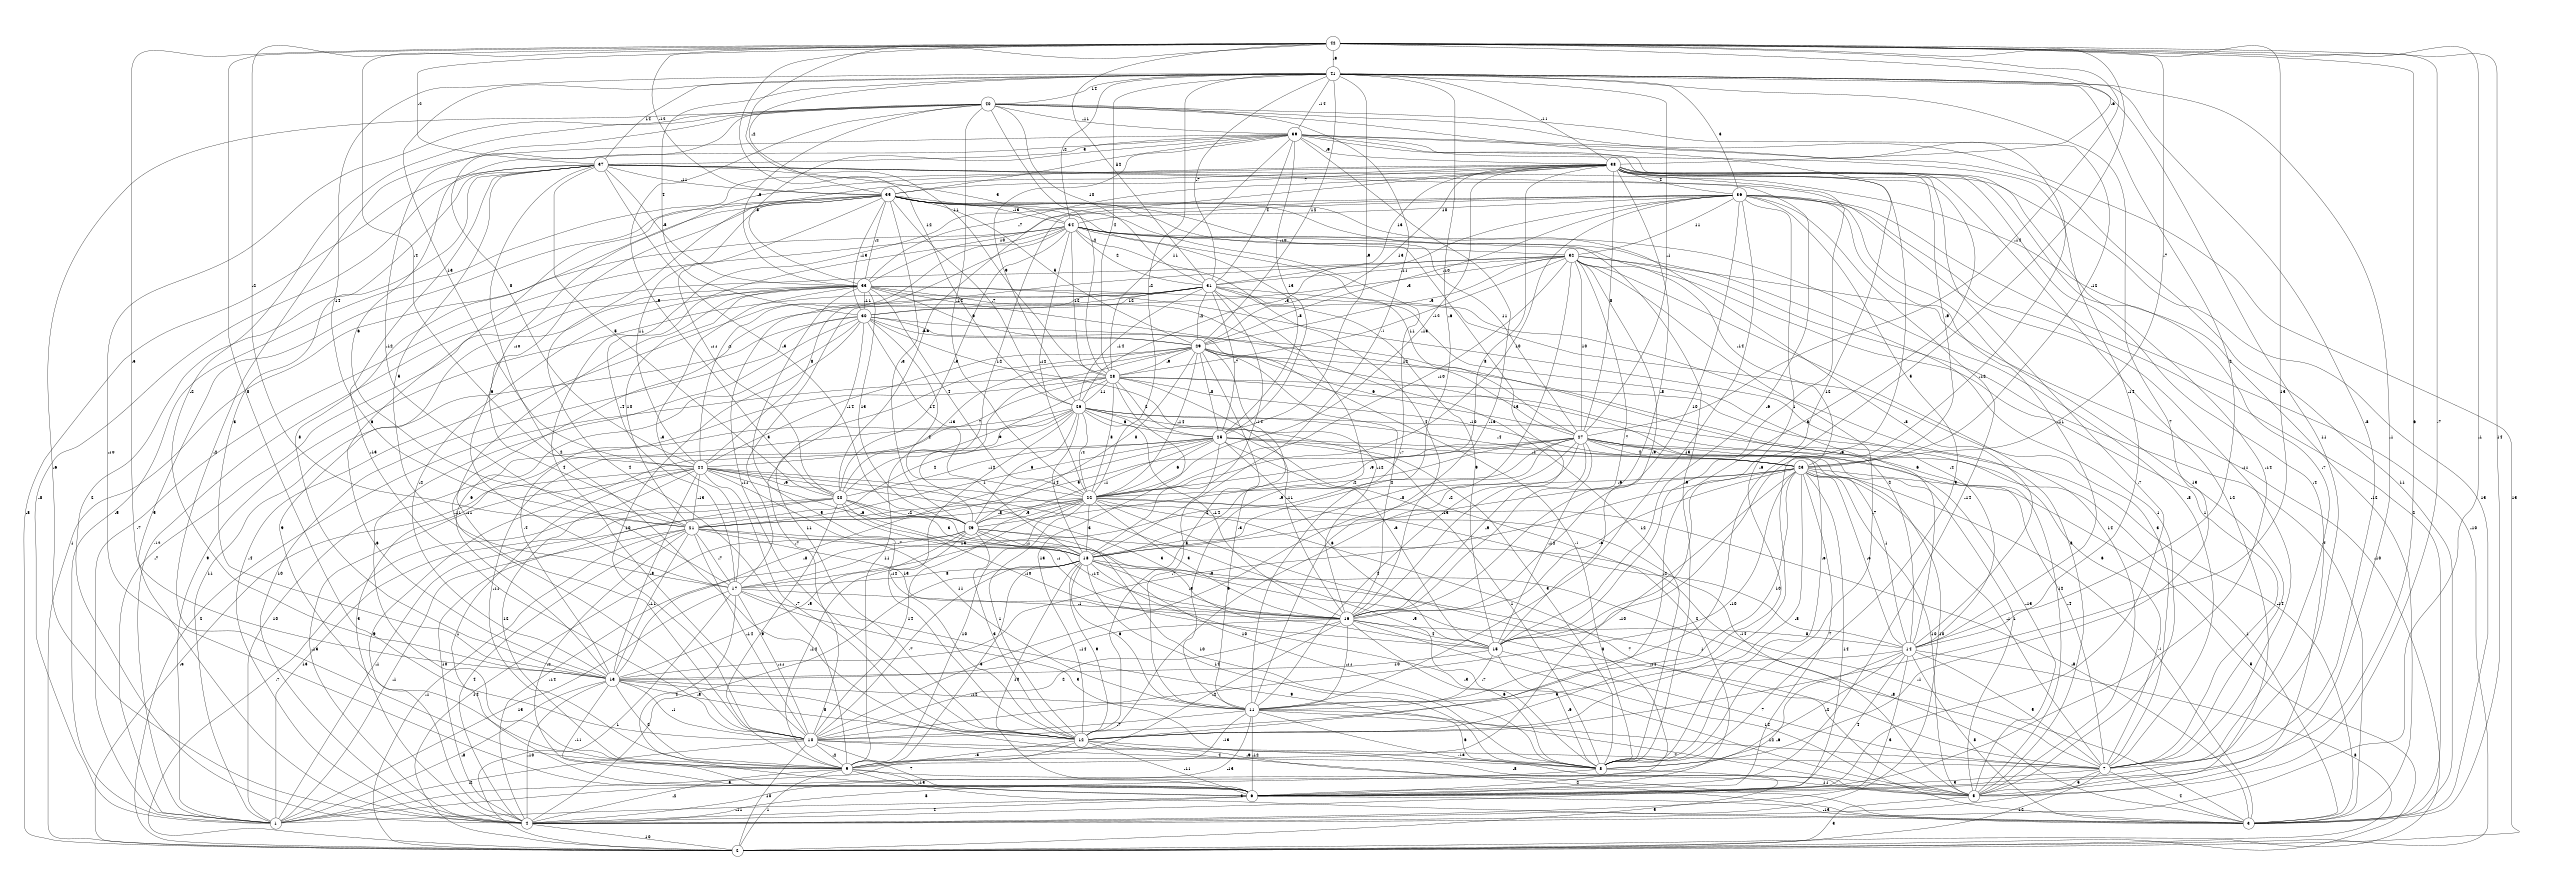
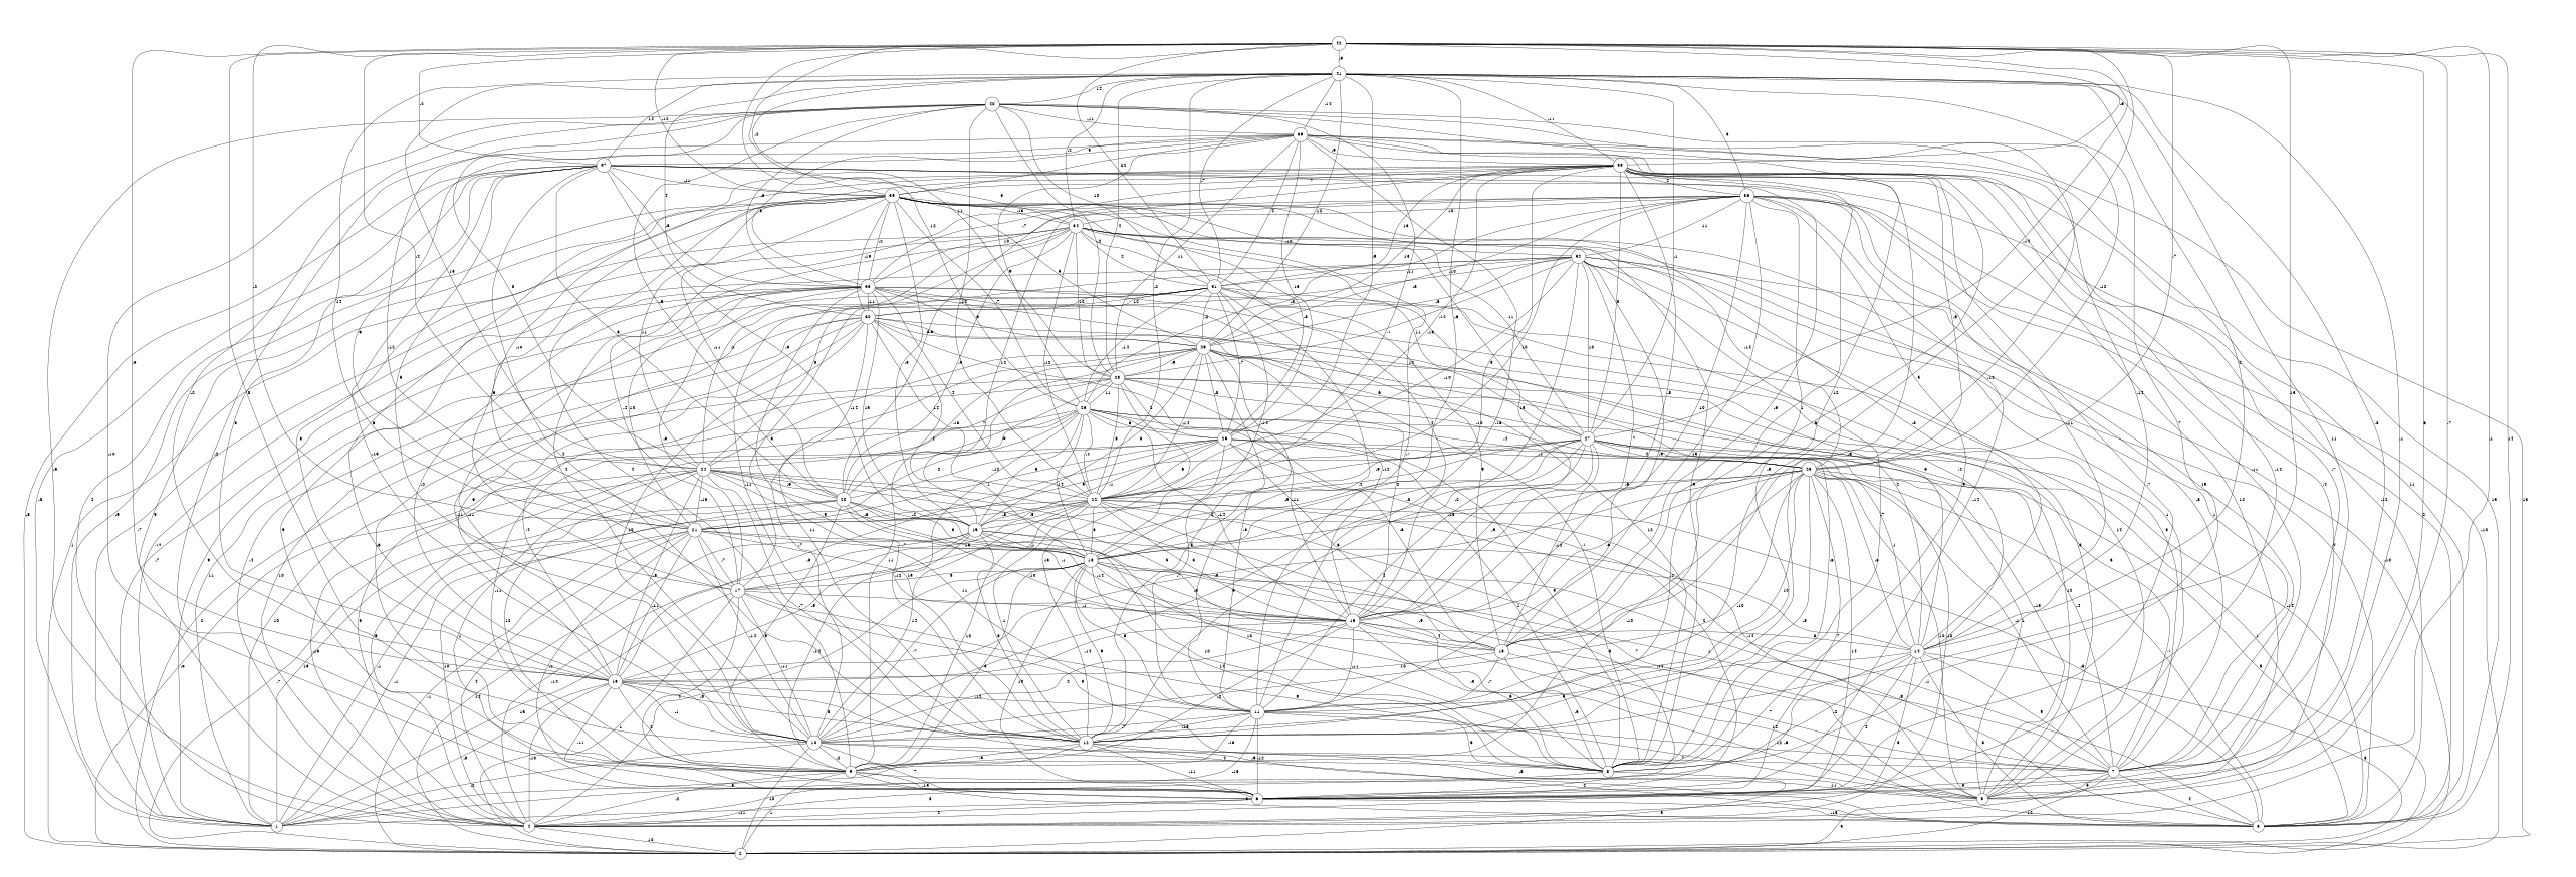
  graph {
    fontname="Helvetica,Arial,sans-serif"
    node [shape=circle]
    42
    3
    4
    5
    6
    10
    11
    12
    13
    21
    23
    24
    26
    27
    28
    31
    35
    37
    38
    41
    2
    1
    7
    8
    9
    18
    17
    16
    14
    22
    15
    20
-   19 [label=49]
+   19
    25
    29
    30
    34
    33
    36
    39
    40
    32
    42 -- 3 [label=14]
    42 -- 4 [label=-1]
    42 -- 5 [label=-7]
    42 -- 6 [label=6]
    42 -- 10 [label=8]
    42 -- 11 [label=5]
    42 -- 12 [label=13]
    42 -- 13 [label=-5]
    42 -- 21 [label=-2]
    42 -- 23 [label=-7]
    42 -- 24 [label=-4]
    42 -- 26 [label=12]
    42 -- 27 [label=-14]
    42 -- 28 [label=11]
    42 -- 31 [label=1]
    42 -- 35 [label=-12]
    42 -- 37 [label=-2]
    42 -- 38 [label=-6]
    42 -- 41 [label=-9]
    4 -- 2 [label=10]
    5 -- 2 [label=3]
    6 -- 3 [label=-13]
    6 -- 4 [label=4]
    6 -- 1 [label=-11]
    10 -- 6 [label=7]
    10 -- 2 [label=10]
    10 -- 1 [label=-2]
    10 -- 7 [label=7]
    10 -- 8 [label=4]
    10 -- 9 [label=-2]
    11 -- 4 [label=-13]
-   11 -- 5 [label=-13]
+   11 -- 12 [label=-13]
    11 -- 6 [label=-12]
    11 -- 10 [label=-7]
    11 -- 7 [label=12]
    11 -- 8 [label=6]
    11 -- 9 [label=-13]
    12 -- 3 [label=2]
    12 -- 5 [label=-8]
    12 -- 6 [label=-11]
    12 -- 1 [label=5]
    12 -- 9 [label=-5]
    13 -- 3 [label=-9]
    13 -- 4 [label=-10]
    13 -- 6 [label=-11]
    13 -- 10 [label=-1]
    13 -- 11 [label=-12]
    13 -- 12 [label=8]
    13 -- 1 [label=-8]
    13 -- 9 [label=2]
    21 -- 4 [label=4]
    21 -- 6 [label=-2]
    21 -- 10 [label=-14]
    21 -- 13 [label=-11]
    21 -- 2 [label=-1]
    21 -- 1 [label=-1]
    21 -- 7 [label=1]
    21 -- 18 [label=-7]
    21 -- 17 [label=-7]
    21 -- 16 [label=13]
    23 -- 3 [label=-1]
    23 -- 4 [label=14]
    23 -- 5 [label=10]
    23 -- 6 [label=7]
    23 -- 10 [label=-10]
    23 -- 11 [label=10]
    23 -- 13 [label=-8]
    23 -- 2 [label=5]
    23 -- 7 [label=-1]
    23 -- 8 [label=-8]
    23 -- 9 [label=-10]
    23 -- 18 [label=-13]
    23 -- 16 [label=-6]
    23 -- 14 [label=-5]
    23 -- 22 [label=-6]
    24 -- 4 [label=-13]
    24 -- 5 [label=-14]
    24 -- 6 [label=1]
    24 -- 11 [label=11]
    24 -- 12 [label=-7]
    24 -- 13 [label=-8]
    24 -- 21 [label=-13]
    24 -- 2 [label=-3]
    24 -- 8 [label=-5]
    24 -- 9 [label=12]
    24 -- 18 [label=-6]
    24 -- 15 [label=3]
    24 -- 20 [label=-6]
    26 -- 4 [label=3]
    26 -- 5 [label=-13]
    26 -- 12 [label=-12]
    26 -- 21 [label=2]
    26 -- 23 [label=-4]
    26 -- 1 [label=10]
    26 -- 8 [label=3]
    26 -- 9 [label=-11]
    26 -- 18 [label=14]
    26 -- 16 [label=-14]
    26 -- 22 [label=-4]
    26 -- 15 [label=-6]
    26 -- 19 [label=6]
    26 -- 25 [label=6]
    27 -- 3 [label=1]
    27 -- 4 [label=10]
    27 -- 5 [label=1]
    27 -- 10 [label=6]
    27 -- 11 [label=4]
    27 -- 21 [label=5]
    27 -- 23 [label=4]
    27 -- 7 [label=-4]
    27 -- 18 [label=-8]
    27 -- 17 [label=2]
    27 -- 16 [label=-9]
    27 -- 22 [label=-9]
    27 -- 15 [label=-12]
    27 -- 19 [label=-2]
    28 -- 3 [label=-14]
    28 -- 5 [label=12]
    28 -- 12 [label=13]
    28 -- 13 [label=-4]
    28 -- 23 [label=-10]
    28 -- 24 [label=7]
    28 -- 26 [label=11]
    28 -- 2 [label=2]
    28 -- 16 [label=-11]
    28 -- 22 [label=8]
    28 -- 20 [label=-9]
    28 -- 25 [label=2]
    31 -- 4 [label=-4]
    31 -- 5 [label=8]
    31 -- 10 [label=-11]
    31 -- 11 [label=-9]
    31 -- 26 [label=-14]
    31 -- 1 [label=9]
    31 -- 18 [label=-14]
    31 -- 17 [label=3]
    31 -- 14 [label=6]
    31 -- 15 [label=9]
    31 -- 25 [label=-7]
    31 -- 29 [label=-2]
    31 -- 30 [label=12]
    35 -- 4 [label=5]
    35 -- 11 [label=-7]
    35 -- 13 [label=8]
    35 -- 24 [label=11]
    35 -- 26 [label=-7]
    35 -- 27 [label=11]
    35 -- 1 [label=-5]
    35 -- 8 [label=-9]
    35 -- 17 [label=6]
    35 -- 16 [label=13]
    35 -- 14 [label=-8]
    35 -- 20 [label=-11]
    35 -- 19 [label=-3]
    35 -- 25 [label=-8]
    35 -- 29 [label=5]
    35 -- 30 [label=-13]
    35 -- 34 [label=-13]
    35 -- 33 [label=-2]
    37 -- 3 [label=-12]
    37 -- 4 [label=2]
    37 -- 10 [label=-13]
    37 -- 12 [label=2]
    37 -- 13 [label=3]
    37 -- 35 [label=-11]
    37 -- 2 [label=-8]
    37 -- 1 [label=-8]
    37 -- 7 [label=-11]
    37 -- 17 [label=5]
    37 -- 15 [label=-6]
    37 -- 20 [label=5]
    37 -- 19 [label=-3]
    37 -- 34 [label=3]
    37 -- 33 [label=-5]
    38 -- 3 [label=13]
    38 -- 4 [label=12]
    38 -- 5 [label=-4]
    38 -- 6 [label=-7]
    38 -- 12 [label=-6]
    38 -- 13 [label=6]
    38 -- 21 [label=-10]
    38 -- 23 [label=-9]
    38 -- 27 [label=8]
    38 -- 31 [label=13]
    38 -- 35 [label=7]
    38 -- 7 [label=-7]
    38 -- 9 [label=4]
    38 -- 18 [label=8]
    38 -- 16 [label=-8]
    38 -- 22 [label=-13]
    38 -- 15 [label=1]
    38 -- 20 [label=-6]
    38 -- 29 [label=13]
    38 -- 33 [label=-7]
    38 -- 36 [label=4]
    41 -- 5 [label=-1]
    41 -- 6 [label=11]
    41 -- 21 [label=14]
    41 -- 24 [label=13]
    41 -- 27 [label=-1]
    41 -- 28 [label=4]
    41 -- 31 [label=-7]
    41 -- 35 [label=-2]
    41 -- 37 [label=14]
    41 -- 38 [label=-11]
    41 -- 7 [label=-8]
    41 -- 8 [label=7]
    41 -- 18 [label=-6]
    41 -- 14 [label=2]
    41 -- 22 [label=-2]
    41 -- 25 [label=-9]
    41 -- 29 [label=12]
    41 -- 30 [label=4]
    41 -- 34 [label=-2]
    41 -- 36 [label=3]
    41 -- 39 [label=-14]
    41 -- 40 [label=14]
    7 -- 3 [label=4]
    7 -- 5 [label=5]
    7 -- 6 [label=3]
    7 -- 2 [label=12]
    8 -- 4 [label=8]
    8 -- 2 [label=5]
    9 -- 3 [label=3]
    9 -- 4 [label=-2]
    9 -- 5 [label=11]
    9 -- 6 [label=-13]
    9 -- 2 [label=1]
    18 -- 3 [label=-8]
    18 -- 4 [label=-8]
    18 -- 5 [label=-3]
    18 -- 6 [label=10]
    18 -- 10 [label=-7]
    18 -- 11 [label=6]
    18 -- 12 [label=9]
    18 -- 7 [label=-14]
    18 -- 8 [label=14]
    18 -- 9 [label=3]
    18 -- 17 [label=8]
    18 -- 16 [label=-3]
    17 -- 5 [label=9]
    17 -- 6 [label=4]
    17 -- 10 [label=-11]
    17 -- 2 [label=1]
    17 -- 1 [label=13]
    17 -- 8 [label=3]
    17 -- 16 [label=-1]
    16 -- 3 [label=14]
    16 -- 10 [label=2]
    16 -- 11 [label=-11]
    16 -- 13 [label=-14]
    16 -- 8 [label=6]
    16 -- 9 [label=-2]
    16 -- 14 [label=8]
    16 -- 15 [label=4]
    14 -- 3 [label=8]
    14 -- 4 [label=3]
    14 -- 6 [label=4]
    14 -- 10 [label=5]
    14 -- 2 [label=8]
    14 -- 1 [label=-6]
    14 -- 7 [label=5]
    14 -- 8 [label=-2]
    22 -- 3 [label=-8]
    22 -- 5 [label=7]
    22 -- 6 [label=8]
    22 -- 10 [label=14]
    22 -- 12 [label=1]
    22 -- 21 [label=-8]
    22 -- 1 [label=-1]
    22 -- 9 [label=10]
    22 -- 18 [label=3]
    22 -- 17 [label=13]
    22 -- 16 [label=3]
    22 -- 14 [label=-2]
    22 -- 19 [label=-5]
    15 -- 11 [label=-7]
    15 -- 13 [label=10]
    15 -- 7 [label=7]
    15 -- 8 [label=-6]
    20 -- 4 [label=10]
    20 -- 2 [label=-7]
    20 -- 1 [label=13]
    20 -- 8 [label=10]
    20 -- 9 [label=9]
    20 -- 18 [label=3]
    20 -- 16 [label=-1]
    20 -- 15 [label=-10]
    20 -- 19 [label=-2]
    19 -- 3 [label=-1]
    19 -- 4 [label=-14]
    19 -- 12 [label=3]
    19 -- 13 [label=-5]
    19 -- 2 [label=14]
    19 -- 8 [label=10]
    19 -- 9 [label=-14]
    19 -- 18 [label=-1]
    19 -- 16 [label=-14]
    25 -- 4 [label=9]
    25 -- 6 [label=2]
    25 -- 11 [label=-7]
    25 -- 13 [label=-8]
    25 -- 21 [label=1]
    25 -- 23 [label=-1]
    25 -- 8 [label=1]
    25 -- 14 [label=1]
    25 -- 22 [label=6]
    25 -- 15 [label=6]
    25 -- 20 [label=-12]
    25 -- 19 [label=-1]
    29 -- 10 [label=-7]
    29 -- 11 [label=-3]
    29 -- 12 [label=5]
    29 -- 24 [label=-14]
    29 -- 27 [label=6]
    29 -- 28 [label=-9]
    29 -- 7 [label=6]
    29 -- 8 [label=-6]
    29 -- 9 [label=11]
    29 -- 16 [label=2]
    29 -- 22 [label=-14]
    29 -- 20 [label=-13]
    29 -- 19 [label=8]
    29 -- 25 [label=-8]
    30 -- 4 [label=10]
    30 -- 10 [label=10]
    30 -- 12 [label=11]
    30 -- 13 [label=6]
    30 -- 1 [label=11]
    30 -- 8 [label=-1]
    30 -- 9 [label=-6]
    30 -- 18 [label=4]
    30 -- 16 [label=-12]
    30 -- 14 [label=2]
    30 -- 22 [label=14]
    30 -- 29 [label=-5]
    34 -- 5 [label=1]
    34 -- 12 [label=-11]
    34 -- 23 [label=-14]
    34 -- 24 [label=-2]
    34 -- 27 [label=11]
    34 -- 28 [label=12]
    34 -- 31 [label=2]
    34 -- 2 [label=1]
    34 -- 1 [label=-7]
    34 -- 7 [label=-8]
    34 -- 17 [label=-4]
    34 -- 16 [label=4]
    34 -- 22 [label=-12]
    34 -- 20 [label=-3]
    34 -- 32 [label=-10]
    33 -- 10 [label=-11]
    33 -- 12 [label=5]
    33 -- 13 [label=-2]
    33 -- 21 [label=10]
    33 -- 27 [label=12]
    33 -- 1 [label=-7]
    33 -- 7 [label=3]
    33 -- 8 [label=12]
    33 -- 9 [label=9]
    33 -- 17 [label=-3]
    33 -- 14 [label=-4]
    33 -- 22 [label=4]
    33 -- 19 [label=13]
    33 -- 29 [label=6]
    33 -- 30 [label=-11]
    36 -- 3 [label=2]
    36 -- 6 [label=-14]
    36 -- 10 [label=4]
    36 -- 11 [label=13]
    36 -- 12 [label=-6]
    36 -- 26 [label=-3]
    36 -- 2 [label=-10]
    36 -- 7 [label=13]
    36 -- 8 [label=9]
    36 -- 16 [label=10]
    36 -- 14 [label=-11]
    36 -- 22 [label=10]
    36 -- 19 [label=12]
    36 -- 29 [label=-10]
    36 -- 34 [label=10]
    36 -- 33 [label=10]
    36 -- 32 [label=11]
    39 -- 3 [label=11]
    39 -- 6 [label=-14]
    39 -- 11 [label=-13]
    39 -- 21 [label=6]
    39 -- 26 [label=9]
    39 -- 28 [label=11]
    39 -- 31 [label=4]
    39 -- 35 [label=12]
    39 -- 37 [label=3]
    39 -- 38 [label=-9]
    39 -- 2 [label=13]
    39 -- 9 [label=-2]
    39 -- 14 [label=-14]
    39 -- 15 [label=12]
    39 -- 25 [label=13]
    39 -- 33 [label=8]
    40 -- 4 [label=-6]
    40 -- 6 [label=-10]
    40 -- 12 [label=3]
    40 -- 13 [label=-2]
    40 -- 23 [label=-12]
    40 -- 24 [label=8]
    40 -- 28 [label=-2]
    40 -- 31 [label=10]
    40 -- 18 [label=-1]
    40 -- 17 [label=-12]
    40 -- 22 [label=-14]
    40 -- 15 [label=-12]
    40 -- 20 [label=-9]
    40 -- 33 [label=-6]
    40 -- 39 [label=-11]
    32 -- 3 [label=-4]
    32 -- 5 [label=14]
    32 -- 12 [label=-2]
    32 -- 24 [label=8]
    32 -- 27 [label=10]
    32 -- 28 [label=-12]
    32 -- 31 [label=-11]
    32 -- 2 [label=-10]
    32 -- 1 [label=-12]
    32 -- 7 [label=1]
    32 -- 8 [label=-7]
    32 -- 16 [label=7]
    32 -- 22 [label=-10]
    32 -- 15 [label=-9]
    32 -- 29 [label=-5]
    32 -- 30 [label=-3]
  }
